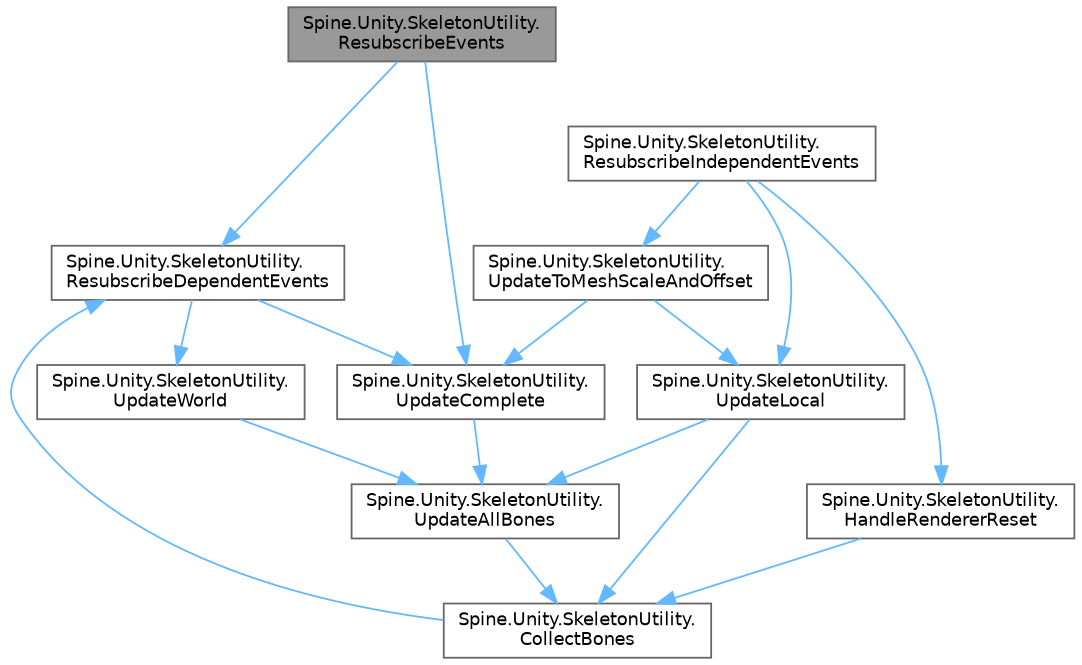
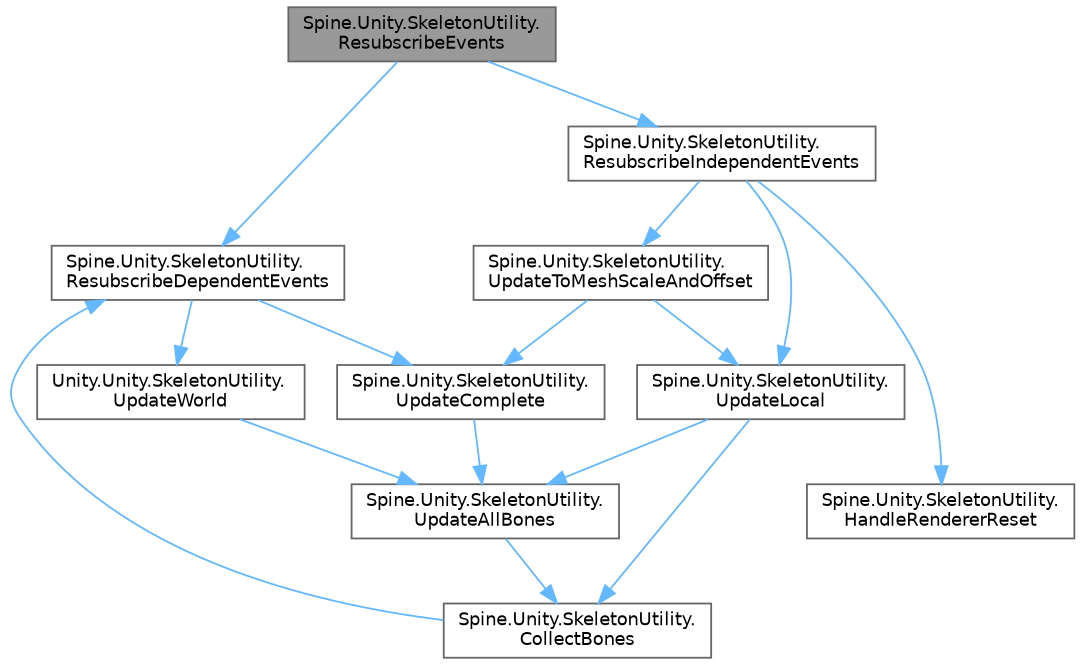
  digraph {
    rankdir=TB
    node [color=grey40 fillcolor=white fontname=Helvetica fontsize=10 shape=box style=filled]
    edge [color=steelblue1 fontname=Helvetica fontsize=10 labelfontname=Helvetica labelfontsize=10 style=solid]
    n1 [color=gray40 fillcolor=grey60 fontcolor=black height=0.2 label="Spine.Unity.SkeletonUtility.\lResubscribeEvents" width=0.4]
    n2 [height=0.2 label="Spine.Unity.SkeletonUtility.\lResubscribeDependentEvents" width=0.4]
    n3 [height=0.2 label="Spine.Unity.SkeletonUtility.\lResubscribeIndependentEvents" width=0.4]
    n4 [height=0.2 label="Spine.Unity.SkeletonUtility.\lUpdateComplete" width=0.4]
-   n5 [height=0.2 label="Spine.Unity.SkeletonUtility.\lUpdateWorld" width=0.4]
+   n5 [height=0.2 label="Unity.Unity.SkeletonUtility.\lUpdateWorld" width=0.4]
    n6 [height=0.2 label="Spine.Unity.SkeletonUtility.\lHandleRendererReset" width=0.4]
    n7 [height=0.2 label="Spine.Unity.SkeletonUtility.\lUpdateLocal" width=0.4]
    n8 [height=0.2 label="Spine.Unity.SkeletonUtility.\lUpdateToMeshScaleAndOffset" width=0.4]
    n9 [height=0.2 label="Spine.Unity.SkeletonUtility.\lUpdateAllBones" width=0.4]
    n10 [height=0.2 label="Spine.Unity.SkeletonUtility.\lCollectBones" width=0.4]
    n1 -> n2
-   n1 -> n4
+   n1 -> n3
    n2 -> n4
    n2 -> n5
    n3 -> n6
    n3 -> n7
    n3 -> n8
    n4 -> n9
    n5 -> n9
-   n6 -> n10
    n7 -> n9
    n7 -> n10
    n8 -> n4
    n8 -> n7
    n9 -> n10
    n10 -> n2
  }
